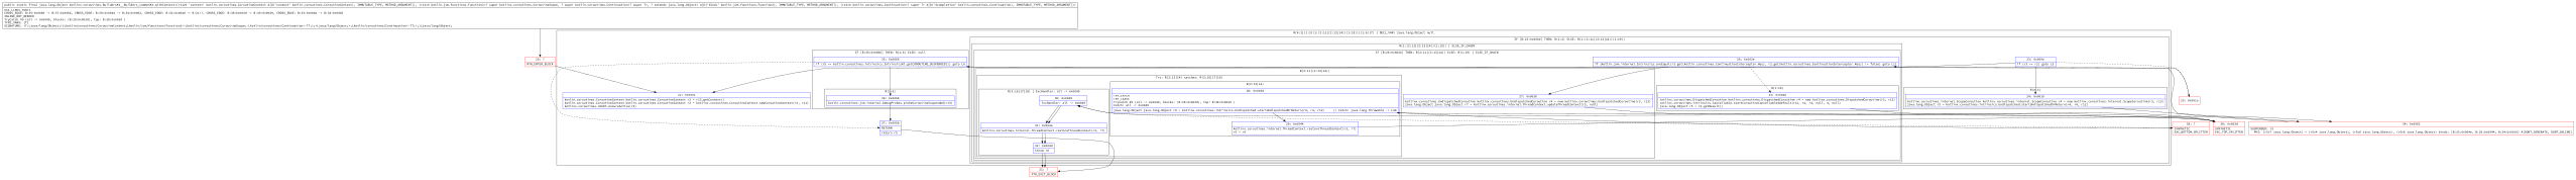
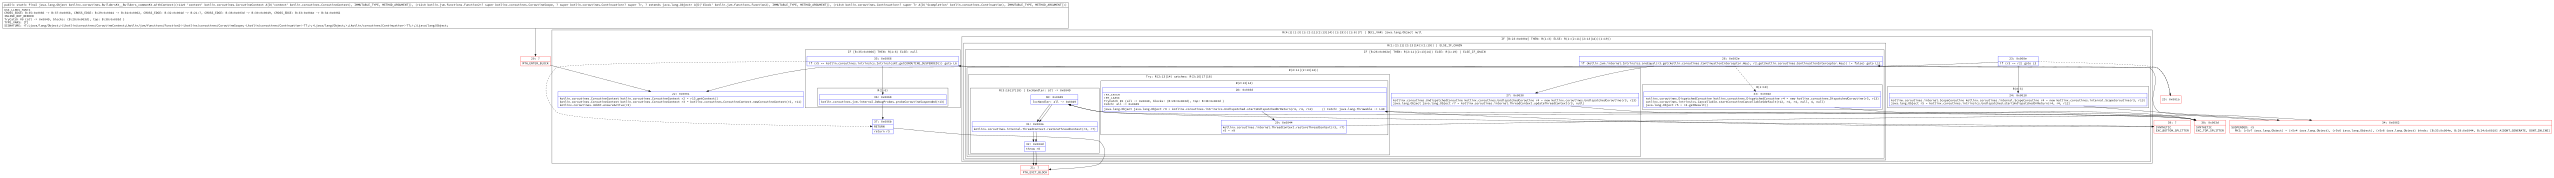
  digraph {
    fontname="Source Code Pro"
    node [color=blue fontname="Source Code Pro" shape=record]
    edge [fontname="Source Code Pro"]
    n1 [label="{24\:\ 0x0010|kotlinx.coroutines.internal.ScopeCoroutine kotlinx.coroutines.internal.ScopeCoroutine r4 = new kotlinx.coroutines.internal.ScopeCoroutine(r3, r13)\ljava.lang.Object r5 = kotlinx.coroutines.intrinsics.Undispatched.startUndispatchedOrReturn(r4, r4, r12)\l}"]
    n2 [label="{28\:\ 0x003d|TRY_ENTER\lTRY_LEAVE\lTryCatch #0 \{all \-\> 0x0049, blocks: (B:28:0x003d), top: B:38:0x003d \}\lCatch: all \-\> 0x0049\l|java.lang.Object java.lang.Object r9 = kotlinx.coroutines.intrinsics.Undispatched.startUndispatchedOrReturn(r4, r4, r12)     \/\/ Catch: java.lang.Throwable \-\> L49\l}"]
    n3 [label="{29\:\ 0x0044|kotlinx.coroutines.internal.ThreadContext.restoreThreadContext(r3, r7)\lr5 = r9\l}"]
    n4 [label="{30\:\ 0x0049|ExcHandler: all \-\> 0x0049\l}"]
    n5 [label="{31\:\ 0x004a|kotlinx.coroutines.internal.ThreadContext.restoreThreadContext(r3, r7)\l}"]
    n6 [label="{32\:\ 0x004d|throw r8\l}"]
    n7 [label="{27\:\ 0x0030|kotlinx.coroutines.UndispatchedCoroutine kotlinx.coroutines.UndispatchedCoroutine r4 = new kotlinx.coroutines.UndispatchedCoroutine(r3, r13)\ljava.lang.Object java.lang.Object r7 = kotlinx.coroutines.internal.ThreadContext.updateThreadContext(r3, null)\l}"]
    n8 [label="{33\:\ 0x004e|kotlinx.coroutines.DispatchedCoroutine kotlinx.coroutines.DispatchedCoroutine r4 = new kotlinx.coroutines.DispatchedCoroutine(r3, r13)\lkotlinx.coroutines.intrinsics.Cancellable.startCoroutineCancellable$default(r12, r4, r4, null, 4, null)\ljava.lang.Object r5 = r4.getResult()\l}"]
    n9 [label="{26\:\ 0x002e|if (kotlin.jvm.internal.Intrinsics.areEqual(r3.get(kotlin.coroutines.ContinuationInterceptor.Key), r2.get(kotlin.coroutines.ContinuationInterceptor.Key)) != false) goto L11\l}"]
    n10 [label="{23\:\ 0x000e|if (r3 == r2) goto L3\l}"]
    n11 [label="{36\:\ 0x0068|kotlin.coroutines.jvm.internal.DebugProbes.probeCoroutineSuspended(r13)\l}"]
    n12 [label="{35\:\ 0x0066|if (r5 == kotlin.coroutines.intrinsics.IntrinsicsKt.getCOROUTINE_SUSPENDED()) goto L6\l}"]
    n13 [label="{22\:\ 0x0001|kotlin.coroutines.CoroutineContext kotlin.coroutines.CoroutineContext r2 = r13.getContext()\lkotlin.coroutines.CoroutineContext kotlin.coroutines.CoroutineContext r3 = kotlinx.coroutines.CoroutineContext.newCoroutineContext(r2, r11)\lkotlinx.coroutines.JobKt.ensureActive(r3)\l}"]
    n14 [label="{37\:\ 0x006b|RETURN\l|return r5\l}"]
    n15 [color=red label="{34\:\ 0x0062|SUSPENDED: r5 \l  PHI: (r5v7 java.lang.Object) = (r5v4 java.lang.Object), (r5v6 java.lang.Object), (r5v8 java.lang.Object) binds: [B:33:0x004e, B:29:0x0044, B:24:0x0010] A[DONT_GENERATE, DONT_INLINE]\l}"]
    n16 [color=red label="{39\:\ ?|SYNTHETIC\lEXC_BOTTOM_SPLITTER\l}"]
    n17 [color=red label="{21\:\ ?|MTH_EXIT_BLOCK\l}"]
    n18 [color=red label="{38\:\ 0x003d|SYNTHETIC\lEXC_TOP_SPLITTER\l}"]
    n19 [color=red label="{25\:\ 0x001a}"]
    n20 [color=red label="{20\:\ ?|MTH_ENTER_BLOCK\l}"]
    n21 [label="{public static final java.lang.Object kotlinx.coroutines.BuildersKt__Builders_commonKt.withContext((r11v0 'context' kotlin.coroutines.CoroutineContext A[D('context' kotlin.coroutines.CoroutineContext), IMMUTABLE_TYPE, METHOD_ARGUMENT]), (r12v0 kotlin.jvm.functions.Function2\<? super kotlinx.coroutines.CoroutineScope, ? super kotlin.coroutines.Continuation\<? super T\>, ? extends java.lang.Object\> A[D('block' kotlin.jvm.functions.Function2), IMMUTABLE_TYPE, METHOD_ARGUMENT]), (r13v0 kotlin.coroutines.Continuation\<? super T\> A[D('$completion' kotlin.coroutines.Continuation), IMMUTABLE_TYPE, METHOD_ARGUMENT]))  | USE_LINES_HINTS\lCROSS_EDGE: B:35:0x0066 \-\> B:37:0x006b, CROSS_EDGE: B:29:0x0044 \-\> B:34:0x0062, CROSS_EDGE: B:32:0x004d \-\> B:21:?, CROSS_EDGE: B:38:0x003d \-\> B:30:0x0049, CROSS_EDGE: B:33:0x004e \-\> B:34:0x0062\lINLINE_NOT_NEEDED\lTryCatch #0 \{all \-\> 0x0049, blocks: (B:28:0x003d), top: B:38:0x003d \}\lTYPE_VARS: [T]\lSIGNATURE: \<T:Ljava\/lang\/Object;\>(Lkotlin\/coroutines\/CoroutineContext;Lkotlin\/jvm\/functions\/Function2\<\-Lkotlinx\/coroutines\/CoroutineScope;\-Lkotlin\/coroutines\/Continuation\<\-TT;\>;+Ljava\/lang\/Object;\>;Lkotlin\/coroutines\/Continuation\<\-TT;\>;)Ljava\/lang\/Object;\l}" color=""]
    subgraph cluster_1 {
      label="R(4:1|(1:3)(1:(2:11|(2:13|14))(1:19))|(1:6)|7) | DECL_VAR: java.lang.Object null\l"
      n13
      n14
      subgraph cluster_2 {
        label="IF [B:23:0x000e] THEN: R(1:3) ELSE: R(1:(2:11|(2:13|14))(1:19))"
        n10
        subgraph cluster_3 {
          label="R(0:3)"
          n1
        }
        subgraph cluster_4 {
          label="R(1:(2:11|(2:13|14))(1:19)) | ELSE_IF_CHAIN\l"
          subgraph cluster_5 {
            label="IF [B:26:0x002e] THEN: R(2:11|(2:13|14)) ELSE: R(1:19) | ELSE_IF_CHAIN\l"
            n9
            subgraph cluster_6 {
              label="R(2:11|(2:13|14))"
              n7
              subgraph cluster_7 {
                label="Try: R(2:13|14) catches: R(3:16|17|18)"
                subgraph cluster_8 {
                  label="R(2:13|14)"
                  n2
                  n3
                }
                subgraph cluster_9 {
                  label="R(3:16|17|18) | ExcHandler: all \-\> 0x0049\l"
                  n4
                  n5
                  n6
                }
              }
            }
            subgraph cluster_10 {
              label="R(1:19)"
              n8
            }
          }
        }
      }
      subgraph cluster_11 {
        label="IF [B:35:0x0066] THEN: R(1:6) ELSE: null"
        n12
        subgraph cluster_12 {
          label="R(1:6)"
          n11
        }
      }
    }
    subgraph cluster_13 {
      label="R(3:16|17|18) | ExcHandler: all \-\> 0x0049\l"
    }
    n1 -> n15
    n2 -> n3
    n2 -> n16
    n3 -> n15
    n4 -> n5
    n4 -> n5
    n5 -> n6
    n5 -> n6
    n6 -> n17
    n6 -> n17
    n7 -> n18
    n8 -> n18
    n9 -> n7
    n9 -> n8 [style=dashed]
    n10 -> n1
    n10 -> n13
    n10 -> n19 [style=dashed]
    n11 -> n14
    n12 -> n11
    n12 -> n14 [style=dashed]
    n14 -> n17
    n15 -> n12
-   n16 -> n4 [style=dashed]
+   n16 -> n4
    n18 -> n2
    n18 -> n4
    n19 -> n9
    n20 -> n13
    n21 -> n20
  }
